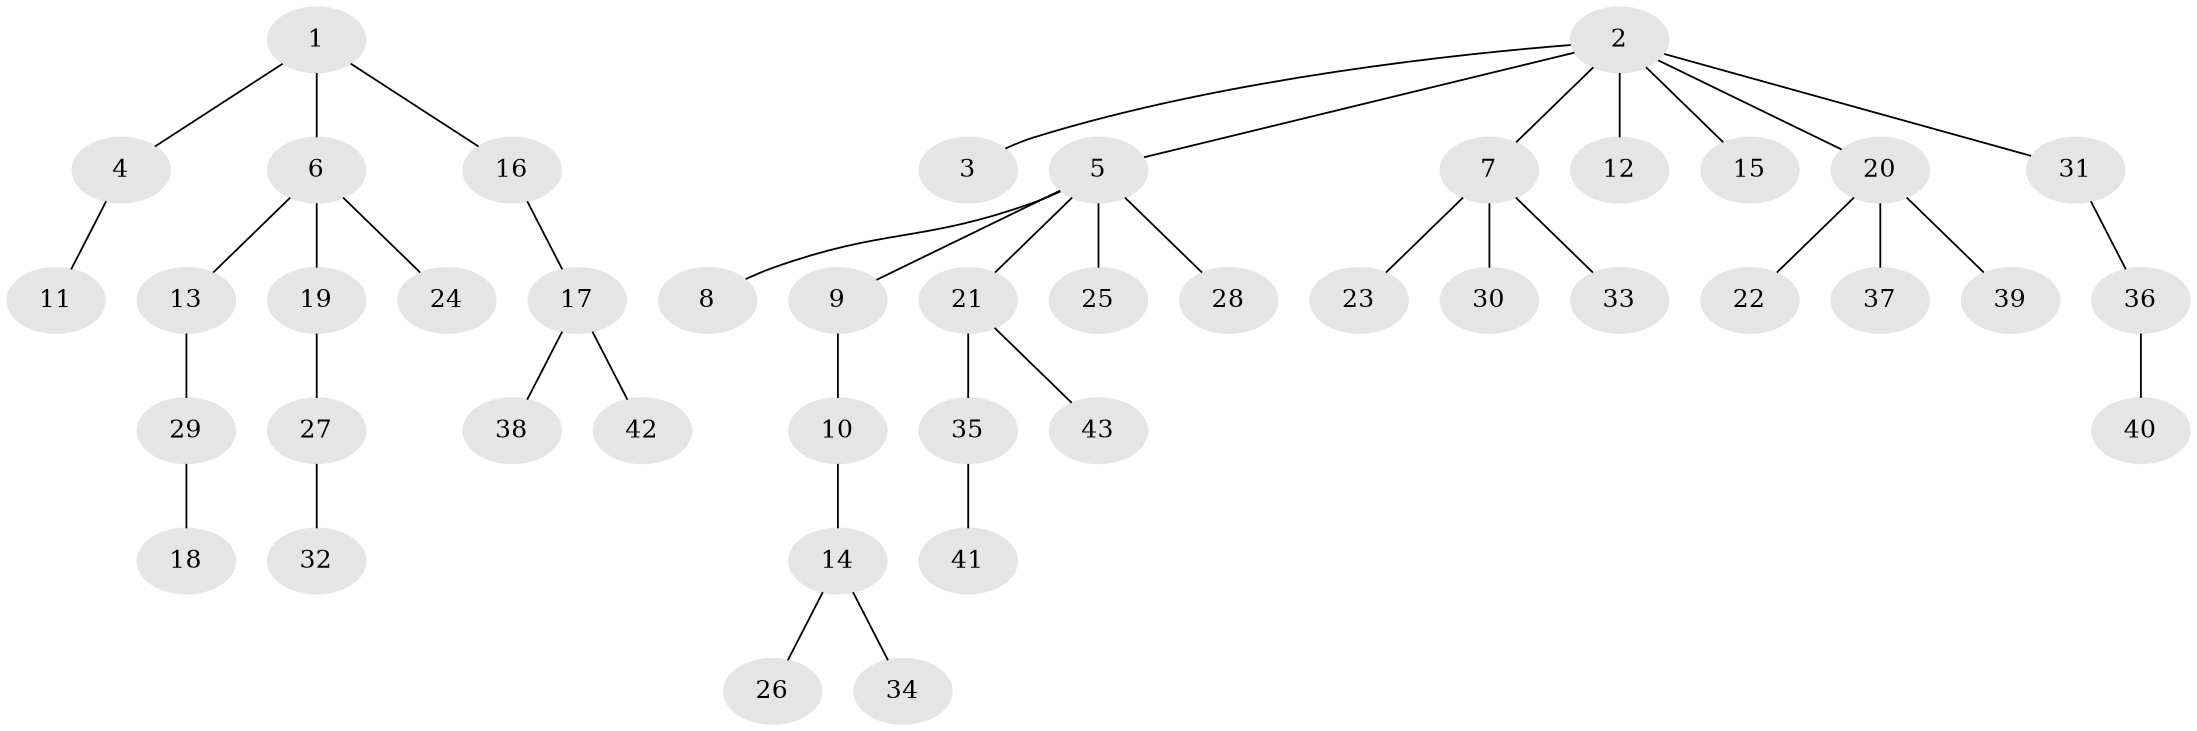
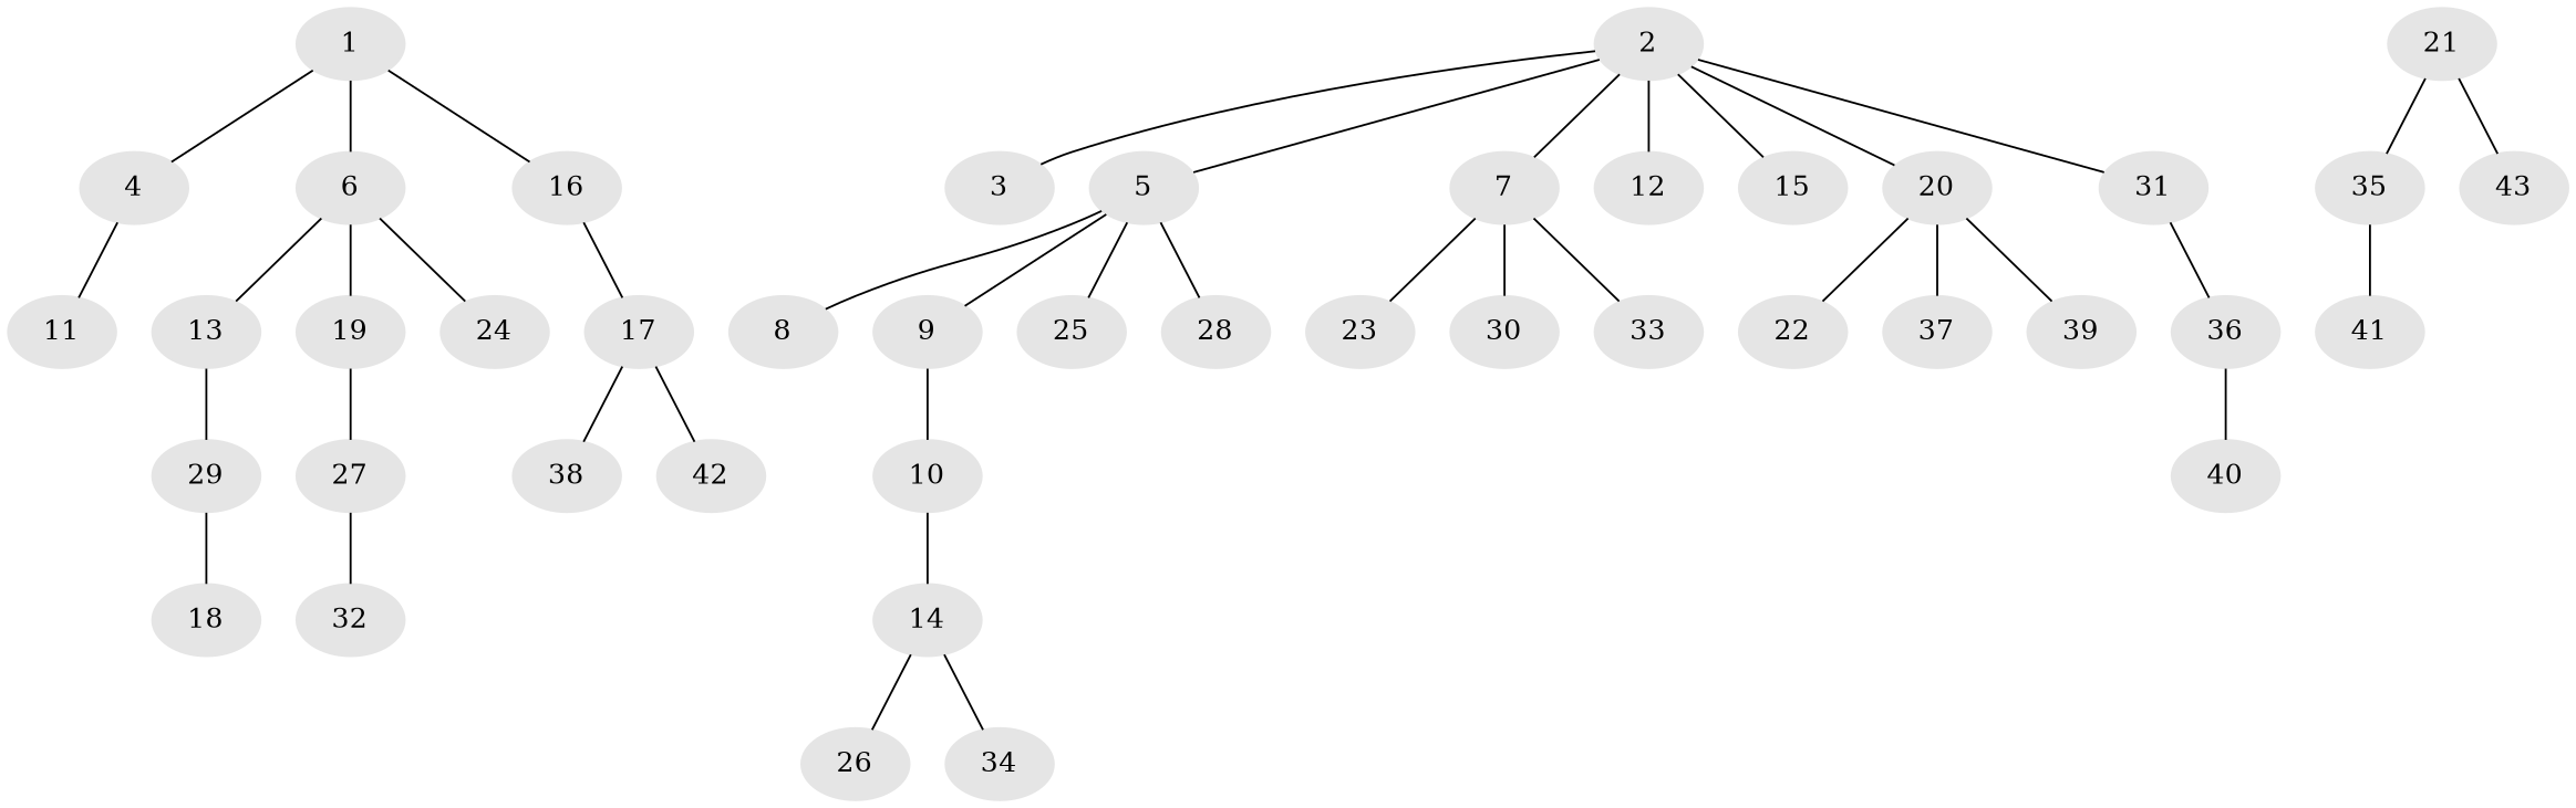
  graph {
    node [color=gray90 style=filled]
    edge [weight=1.0]
    1
    4
    6
    16
    2
    3
    5
    7
    12
    15
    20
    31
    11
    13
    19
    24
    17
    8
    9
    21
    25
    28
    23
    30
    33
    22
    37
    39
    36
    10
    35
    43
    29
    27
    14
    26
    34
    18
    38
    42
    32
    41
    40
    1 -- 4
    1 -- 6
    1 -- 16
    4 -- 11
    6 -- 13
    6 -- 19
    6 -- 24
    16 -- 17
    2 -- 3
    2 -- 5
    2 -- 7
    2 -- 12
    2 -- 15
    2 -- 20
    2 -- 31
    5 -- 8
    5 -- 9
-   5 -- 21
    5 -- 25
    5 -- 28
    7 -- 23
    7 -- 30
    7 -- 33
    20 -- 22
    20 -- 37
    20 -- 39
    31 -- 36
    13 -- 29
    19 -- 27
    17 -- 38
    17 -- 42
    9 -- 10
    21 -- 35
    21 -- 43
    36 -- 40
    10 -- 14
    35 -- 41
    29 -- 18
    27 -- 32
    14 -- 26
    14 -- 34
  }
